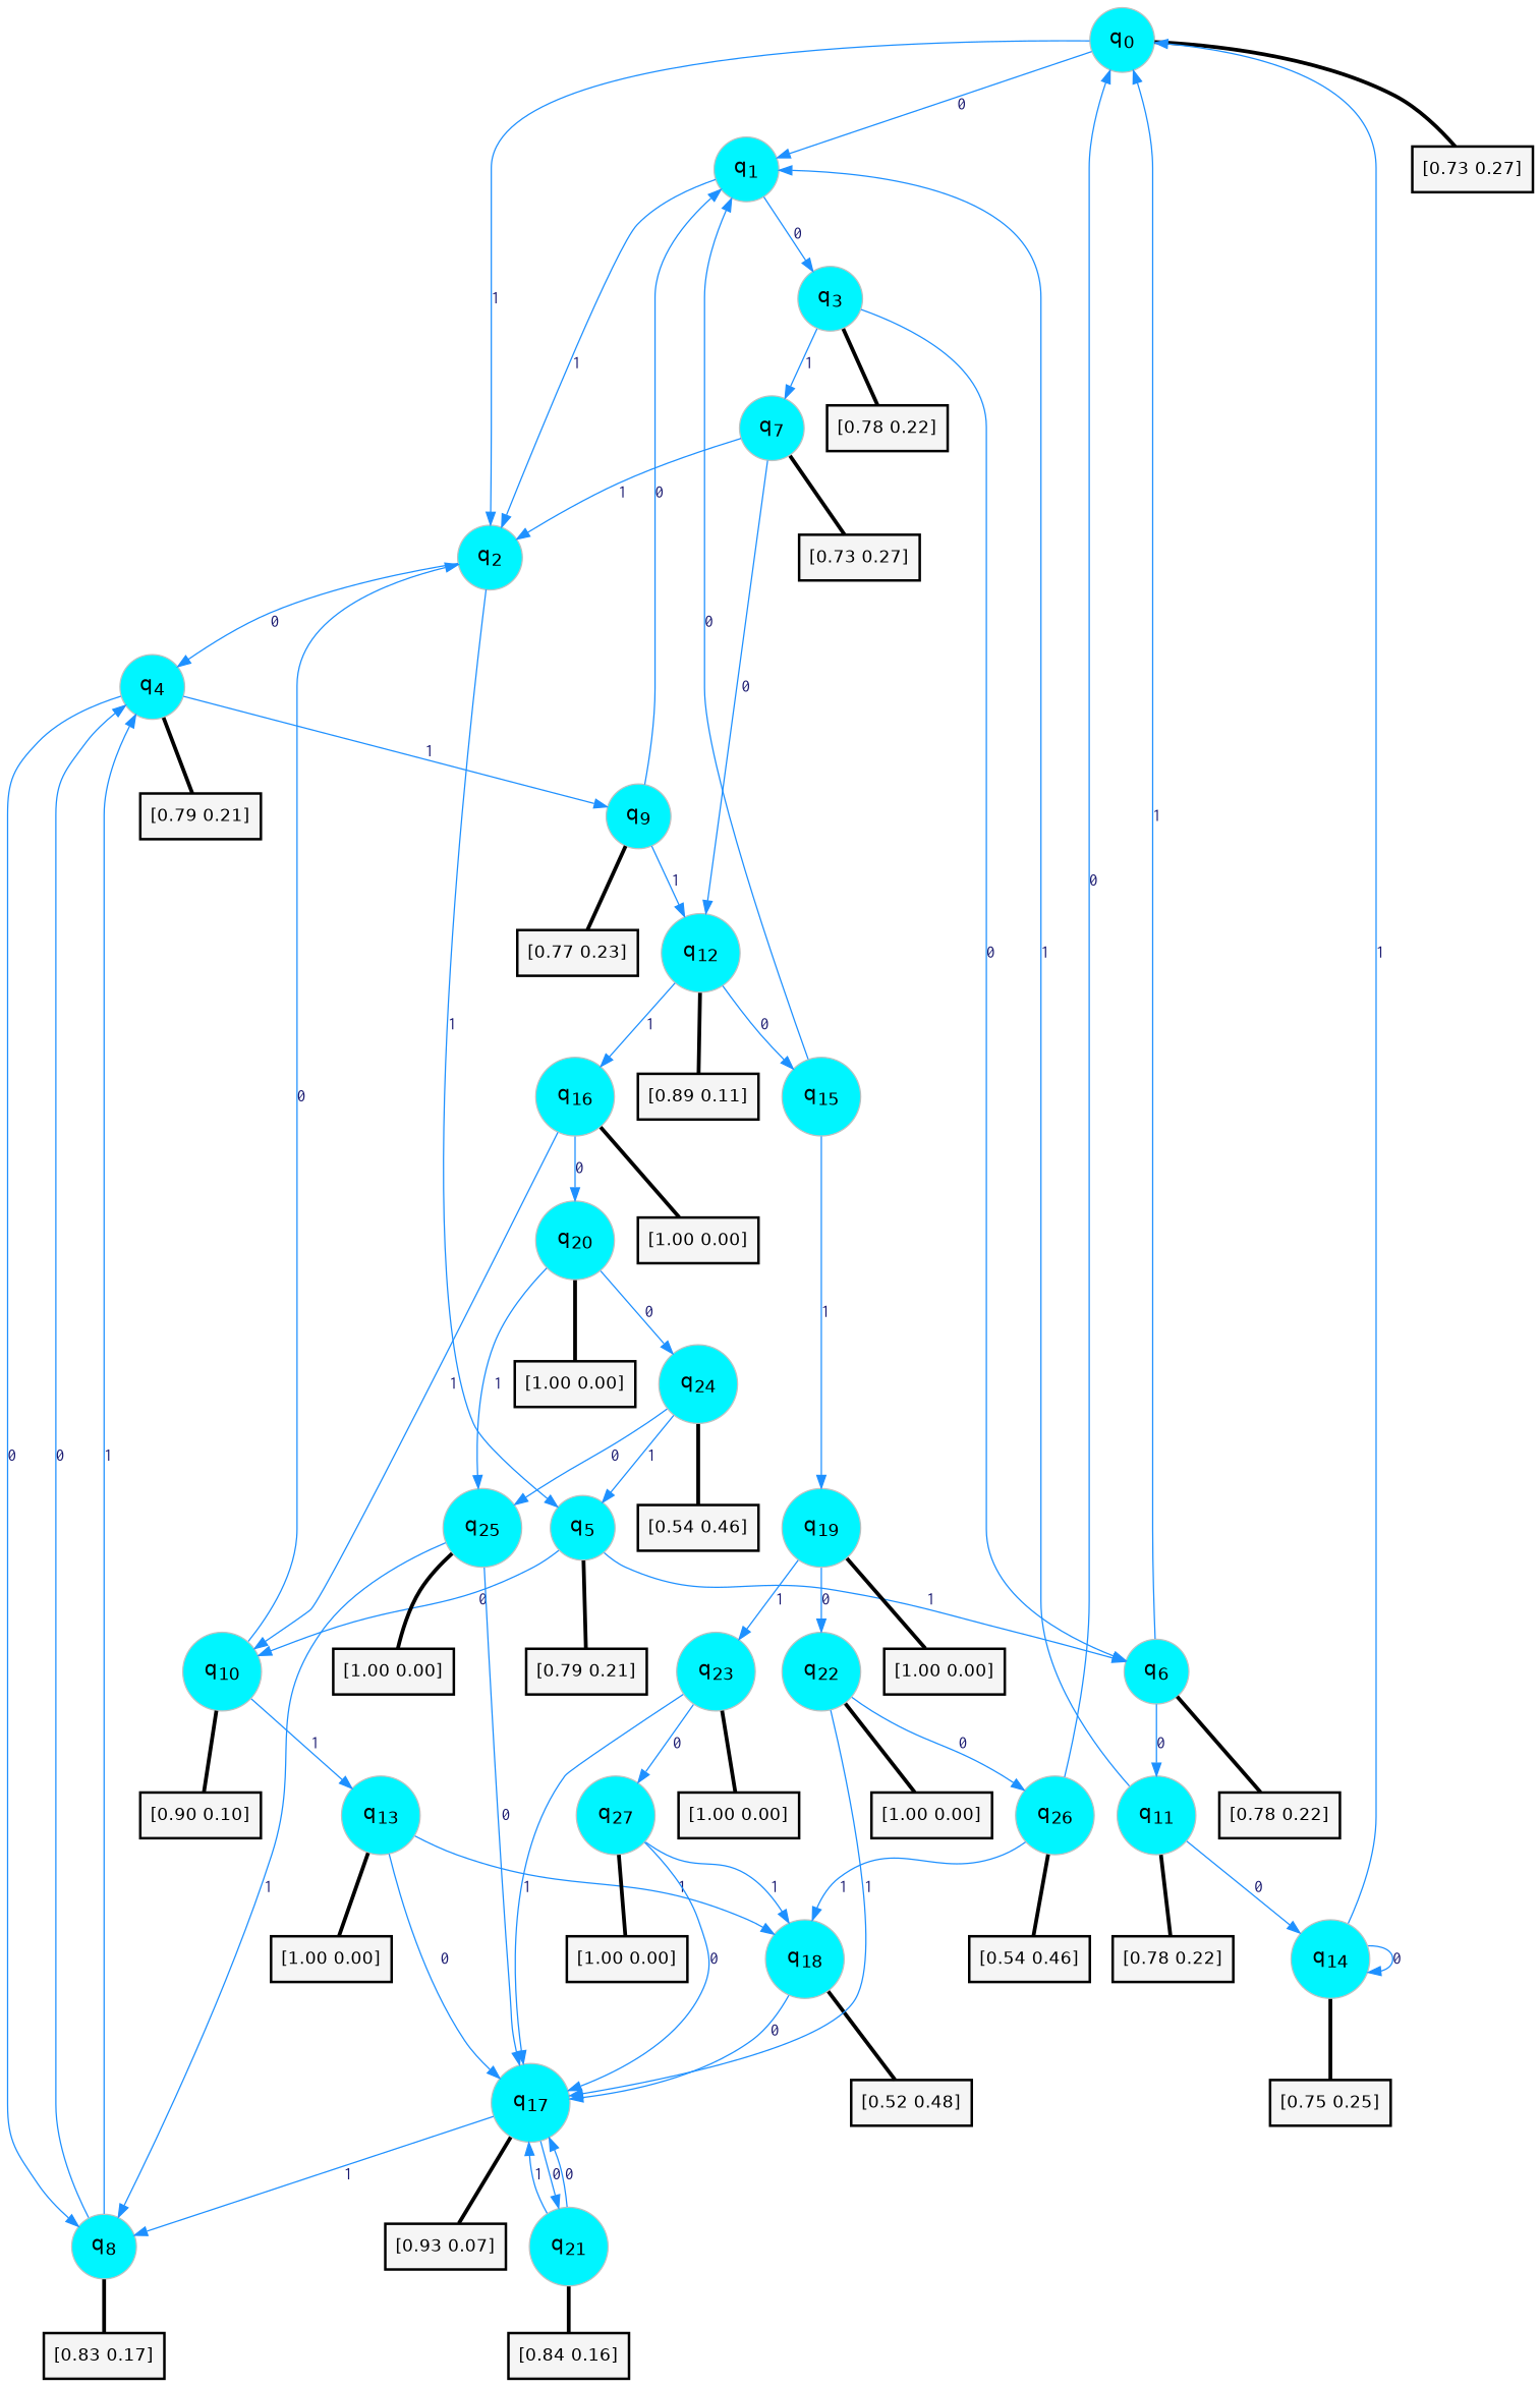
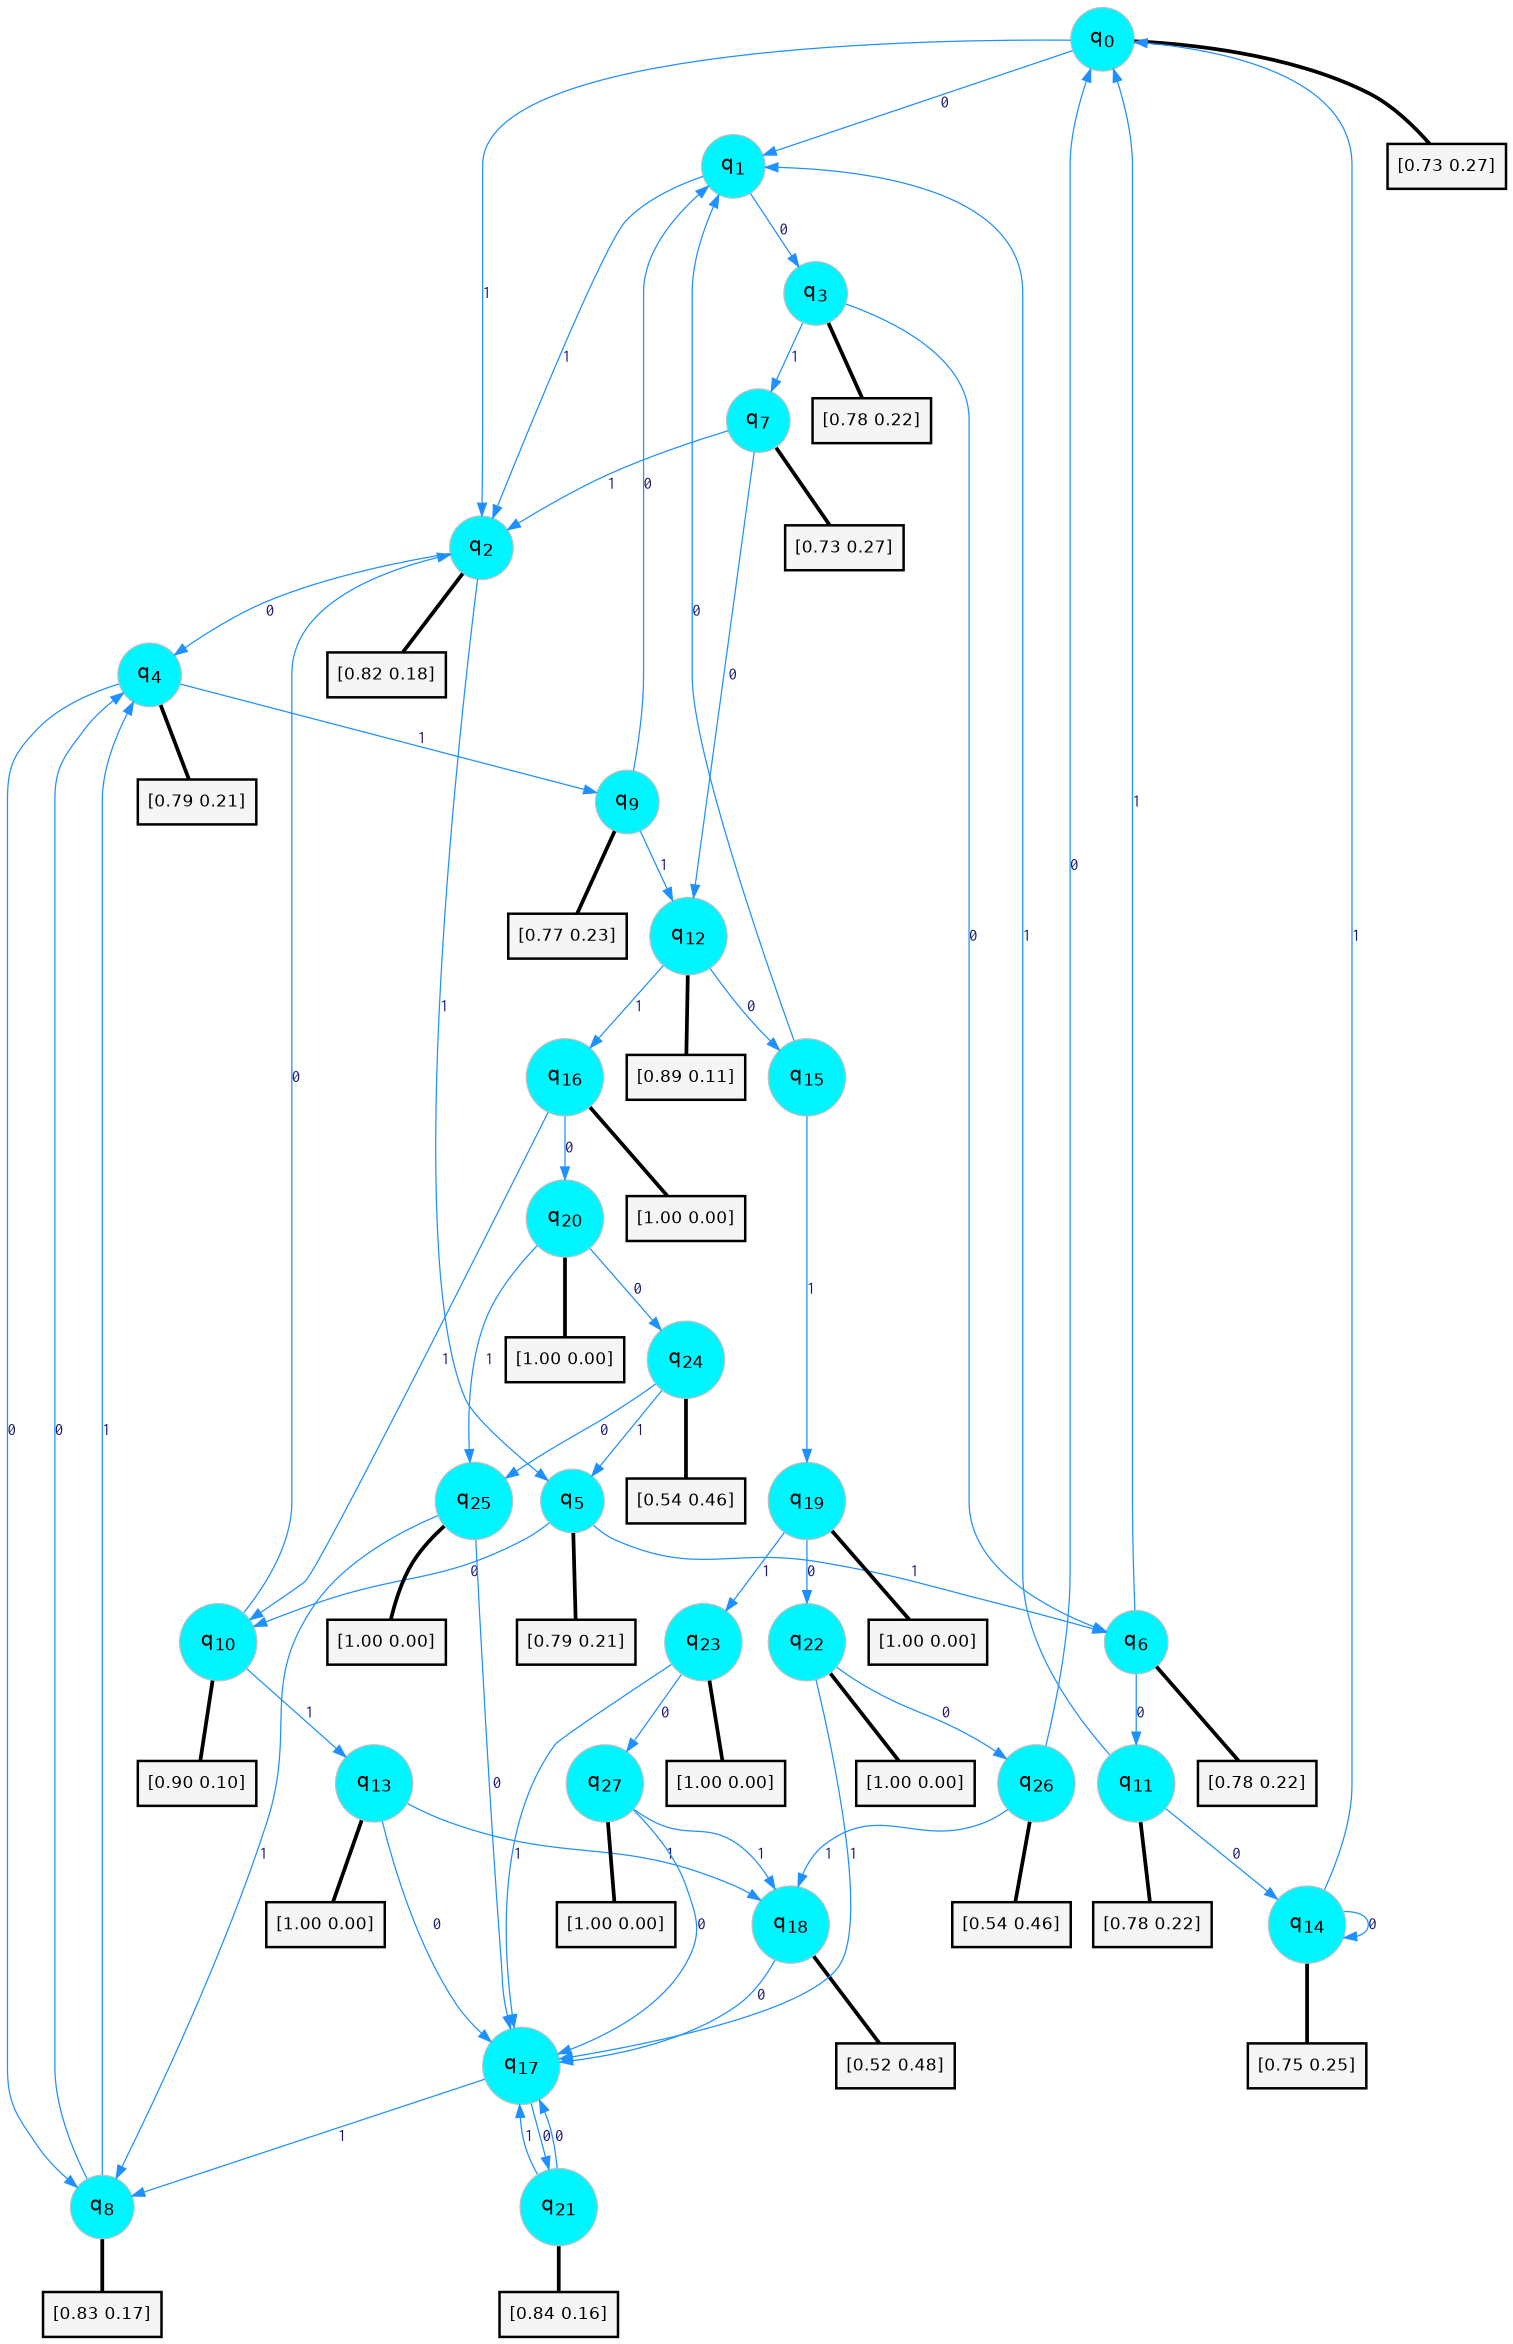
  digraph {
    rankdir=TD
    node [color=gray fillcolor=turquoise1 fontcolor=black fontname=Helvetica fontsize=16 fontweight=bold shape=circle style=filled]
    edge [arrowsize=1 color=dodgerblue1 fontcolor=midnightblue fontname=courier fontweight=bold penwidth=1 style=solid weight=20]
    n1 [label=<q<SUB>0</SUB>>]
    n2 [label=<q<SUB>1</SUB>>]
    n3 [label=<q<SUB>2</SUB>>]
    n4 [color=black fillcolor=whitesmoke fontsize=14 label="[0.73 0.27]" penwidth=2 shape=box]
    n5 [label=<q<SUB>3</SUB>>]
    n6 [label=<q<SUB>4</SUB>>]
    n7 [label=<q<SUB>5</SUB>>]
+   n8 [color=black fillcolor=whitesmoke fontsize=14 label="[0.82 0.18]" penwidth=2 shape=box]
    n9 [label=<q<SUB>6</SUB>>]
    n10 [label=<q<SUB>7</SUB>>]
    n11 [color=black fillcolor=whitesmoke fontsize=14 label="[0.78 0.22]" penwidth=2 shape=box]
    n12 [label=<q<SUB>8</SUB>>]
    n13 [label=<q<SUB>9</SUB>>]
    n14 [color=black fillcolor=whitesmoke fontsize=14 label="[0.79 0.21]" penwidth=2 shape=box]
    n15 [label=<q<SUB>10</SUB>>]
    n16 [color=black fillcolor=whitesmoke fontsize=14 label="[0.79 0.21]" penwidth=2 shape=box]
    n17 [label=<q<SUB>11</SUB>>]
    n18 [color=black fillcolor=whitesmoke fontsize=14 label="[0.78 0.22]" penwidth=2 shape=box]
    n19 [label=<q<SUB>12</SUB>>]
    n20 [color=black fillcolor=whitesmoke fontsize=14 label="[0.73 0.27]" penwidth=2 shape=box]
    n21 [color=black fillcolor=whitesmoke fontsize=14 label="[0.83 0.17]" penwidth=2 shape=box]
    n22 [color=black fillcolor=whitesmoke fontsize=14 label="[0.77 0.23]" penwidth=2 shape=box]
    n23 [label=<q<SUB>13</SUB>>]
    n24 [color=black fillcolor=whitesmoke fontsize=14 label="[0.90 0.10]" penwidth=2 shape=box]
    n25 [label=<q<SUB>14</SUB>>]
    n26 [color=black fillcolor=whitesmoke fontsize=14 label="[0.78 0.22]" penwidth=2 shape=box]
    n27 [label=<q<SUB>15</SUB>>]
    n28 [label=<q<SUB>16</SUB>>]
    n29 [color=black fillcolor=whitesmoke fontsize=14 label="[0.89 0.11]" penwidth=2 shape=box]
    n30 [label=<q<SUB>17</SUB>>]
    n31 [label=<q<SUB>18</SUB>>]
    n32 [color=black fillcolor=whitesmoke fontsize=14 label="[1.00 0.00]" penwidth=2 shape=box]
    n33 [color=black fillcolor=whitesmoke fontsize=14 label="[0.75 0.25]" penwidth=2 shape=box]
    n34 [label=<q<SUB>19</SUB>>]
    n35 [label=<q<SUB>20</SUB>>]
    n36 [color=black fillcolor=whitesmoke fontsize=14 label="[1.00 0.00]" penwidth=2 shape=box]
    n37 [label=<q<SUB>21</SUB>>]
-   n38 [color=black fillcolor=whitesmoke fontsize=14 label="[0.93 0.07]" penwidth=2 shape=box]
    n39 [color=black fillcolor=whitesmoke fontsize=14 label="[0.52 0.48]" penwidth=2 shape=box]
    n40 [label=<q<SUB>22</SUB>>]
    n41 [label=<q<SUB>23</SUB>>]
    n42 [color=black fillcolor=whitesmoke fontsize=14 label="[1.00 0.00]" penwidth=2 shape=box]
    n43 [label=<q<SUB>24</SUB>>]
    n44 [label=<q<SUB>25</SUB>>]
    n45 [color=black fillcolor=whitesmoke fontsize=14 label="[1.00 0.00]" penwidth=2 shape=box]
    n46 [color=black fillcolor=whitesmoke fontsize=14 label="[0.84 0.16]" penwidth=2 shape=box]
    n47 [label=<q<SUB>26</SUB>>]
    n48 [color=black fillcolor=whitesmoke fontsize=14 label="[1.00 0.00]" penwidth=2 shape=box]
    n49 [label=<q<SUB>27</SUB>>]
    n50 [color=black fillcolor=whitesmoke fontsize=14 label="[1.00 0.00]" penwidth=2 shape=box]
    n51 [color=black fillcolor=whitesmoke fontsize=14 label="[0.54 0.46]" penwidth=2 shape=box]
    n52 [color=black fillcolor=whitesmoke fontsize=14 label="[1.00 0.00]" penwidth=2 shape=box]
    n53 [color=black fillcolor=whitesmoke fontsize=14 label="[0.54 0.46]" penwidth=2 shape=box]
    n54 [color=black fillcolor=whitesmoke fontsize=14 label="[1.00 0.00]" penwidth=2 shape=box]
    n1 -> n2 [label=0]
    n1 -> n3 [label=1]
    n1 -> n4 [arrowhead=none color=black penwidth=3]
    n2 -> n3 [label=1]
    n2 -> n5 [label=0]
    n3 -> n6 [label=0]
    n3 -> n7 [label=1]
+   n3 -> n8 [arrowhead=none color=black penwidth=3]
    n5 -> n9 [label=0]
    n5 -> n10 [label=1]
    n5 -> n11 [arrowhead=none color=black penwidth=3]
    n6 -> n12 [label=0]
    n6 -> n13 [label=1]
    n6 -> n14 [arrowhead=none color=black penwidth=3]
    n7 -> n9 [label=1]
    n7 -> n15 [label=0]
    n7 -> n16 [arrowhead=none color=black penwidth=3]
    n9 -> n1 [label=1]
    n9 -> n17 [label=0]
    n9 -> n18 [arrowhead=none color=black penwidth=3]
    n10 -> n3 [label=1]
    n10 -> n19 [label=0]
    n10 -> n20 [arrowhead=none color=black penwidth=3]
    n12 -> n6 [label=0]
    n12 -> n6 [label=1]
    n12 -> n21 [arrowhead=none color=black penwidth=3]
    n13 -> n2 [label=0]
    n13 -> n19 [label=1]
    n13 -> n22 [arrowhead=none color=black penwidth=3]
    n15 -> n3 [label=0]
    n15 -> n23 [label=1]
    n15 -> n24 [arrowhead=none color=black penwidth=3]
    n17 -> n2 [label=1]
    n17 -> n25 [label=0]
    n17 -> n26 [arrowhead=none color=black penwidth=3]
    n19 -> n27 [label=0]
    n19 -> n28 [label=1]
    n19 -> n29 [arrowhead=none color=black penwidth=3]
    n23 -> n30 [label=0]
    n23 -> n31 [label=1]
    n23 -> n32 [arrowhead=none color=black penwidth=3]
    n25 -> n1 [label=1]
    n25 -> n25 [label=0]
    n25 -> n33 [arrowhead=none color=black penwidth=3]
    n27 -> n2 [label=0]
    n27 -> n34 [label=1]
    n28 -> n15 [label=1]
    n28 -> n35 [label=0]
    n28 -> n36 [arrowhead=none color=black penwidth=3]
    n30 -> n12 [label=1]
    n30 -> n37 [label=0]
-   n30 -> n38 [arrowhead=none color=black penwidth=3]
    n31 -> n30 [label=0]
    n31 -> n39 [arrowhead=none color=black penwidth=3]
    n34 -> n40 [label=0]
    n34 -> n41 [label=1]
    n34 -> n42 [arrowhead=none color=black penwidth=3]
    n35 -> n43 [label=0]
    n35 -> n44 [label=1]
    n35 -> n45 [arrowhead=none color=black penwidth=3]
    n37 -> n30 [label=0]
    n37 -> n30 [label=1]
    n37 -> n46 [arrowhead=none color=black penwidth=3]
    n40 -> n30 [label=1]
    n40 -> n47 [label=0]
    n40 -> n48 [arrowhead=none color=black penwidth=3]
    n41 -> n30 [label=1]
    n41 -> n49 [label=0]
    n41 -> n50 [arrowhead=none color=black penwidth=3]
    n43 -> n7 [label=1]
    n43 -> n44 [label=0]
    n43 -> n51 [arrowhead=none color=black penwidth=3]
    n44 -> n12 [label=1]
    n44 -> n30 [label=0]
    n44 -> n52 [arrowhead=none color=black penwidth=3]
    n47 -> n1 [label=0]
    n47 -> n31 [label=1]
    n47 -> n53 [arrowhead=none color=black penwidth=3]
    n49 -> n30 [label=0]
    n49 -> n31 [label=1]
    n49 -> n54 [arrowhead=none color=black penwidth=3]
  }
